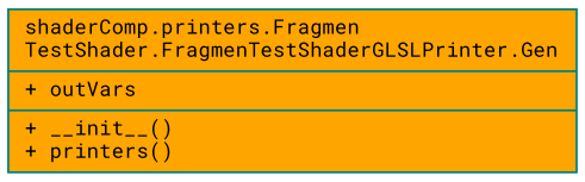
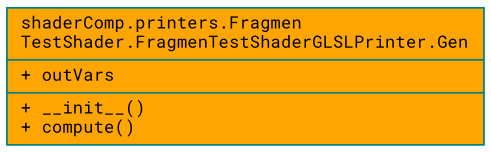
  digraph {
    fontname="Roboto Mono"
-   n1 [color=teal fillcolor=orange fontcolor=black fontname="Roboto Mono" fontsize=10 height=0.2 label="{shaderComp.printers.Fragmen\lTestShader.FragmenTestShaderGLSLPrinter.Gen\n|+ outVars\l|+ __init__()\l+ printers()\l}" shape=record style=filled width=0.4]
+   n1 [color=teal fillcolor=orange fontcolor=black fontname="Roboto Mono" fontsize=10 height=0.2 label="{shaderComp.printers.Fragmen\lTestShader.FragmenTestShaderGLSLPrinter.Gen\n|+ outVars\l|+ __init__()\l+ compute()\l}" shape=record style=filled width=0.4]
  }
